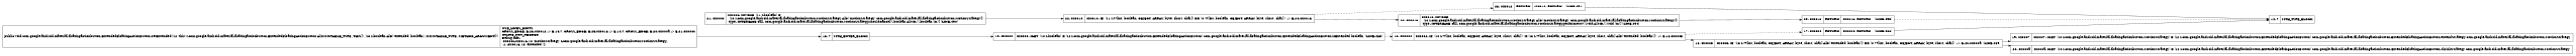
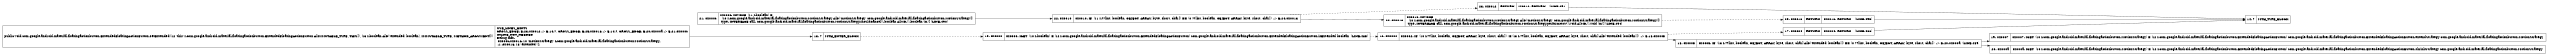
  digraph {
    rankdir=LR
    node [shape=record]
    n1 [label="{13\:\ ?|MTH_ENTER_BLOCK\l}"]
    n2 [label="{15\:\ 0x0000|0x0000: IGET  (r0 I:boolean) = (r2 I:com.google.android.material.floatingactionbutton.ExtendedFloatingActionButton) com.google.android.material.floatingactionbutton.ExtendedFloatingActionButton.isExtended boolean  (LINE:485)\l}"]
    n3 [label="{16\:\ 0x0002|0x0002: IF  (r0 I:??[int, boolean, OBJECT, ARRAY, byte, short, char]) != (r3 I:??[int, boolean, OBJECT, ARRAY, byte, short, char] A[D('extended' boolean)])  \-\> B:18:0x0005 \l}"]
    n4 [label="{17\:\ 0x0004|RETURN\l|0x0004: RETURN    (LINE:486)\l}"]
    n5 [label="{18\:\ 0x0005|0x0005: IF  (r3 I:??[int, boolean, OBJECT, ARRAY, byte, short, char] A[D('extended' boolean)]) == (0 ??[int, boolean, OBJECT, ARRAY, byte, short, char])  \-\> B:20:0x000a  (LINE:489)\l}"]
    n6 [label="{14\:\ ?|MTH_TYPE_BLOCK\l}"]
    n7 [label="{19\:\ 0x0007|0x0007: IGET  (r0 I:com.google.android.material.floatingactionbutton.MotionStrategy) = (r2 I:com.google.android.material.floatingactionbutton.ExtendedFloatingActionButton) com.google.android.material.floatingactionbutton.ExtendedFloatingActionButton.extendStrategy com.google.android.material.floatingactionbutton.MotionStrategy \l}"]
    n8 [label="{20\:\ 0x000a|0x000a: IGET  (r0 I:com.google.android.material.floatingactionbutton.MotionStrategy) = (r2 I:com.google.android.material.floatingactionbutton.ExtendedFloatingActionButton) com.google.android.material.floatingactionbutton.ExtendedFloatingActionButton.shrinkStrategy com.google.android.material.floatingactionbutton.MotionStrategy \l}"]
    n9 [label="{21\:\ 0x000c|0x200c: INVOKE  (r1 I:boolean) = \l  (r0 I:com.google.android.material.floatingactionbutton.MotionStrategy A[D('motionStrategy' com.google.android.material.floatingactionbutton.MotionStrategy)])\l type: INTERFACE call: com.google.android.material.floatingactionbutton.MotionStrategy.shouldCancel():boolean A[MD:():boolean (m)] (LINE:490)\l}"]
    n10 [label="{22\:\ 0x0010|0x0010: IF  (r1 I:??[int, boolean, OBJECT, ARRAY, byte, short, char]) == (0 ??[int, boolean, OBJECT, ARRAY, byte, short, char])  \-\> B:24:0x0013 \l}"]
    n11 [label="{23\:\ 0x0012|RETURN\l|1x0012: RETURN    (LINE:491)\l}"]
    n12 [label="{24\:\ 0x0013|0x0013: INVOKE  \l  (r0 I:com.google.android.material.floatingactionbutton.MotionStrategy A[D('motionStrategy' com.google.android.material.floatingactionbutton.MotionStrategy)])\l type: INTERFACE call: com.google.android.material.floatingactionbutton.MotionStrategy.performNow():void A[MD:():void (m)] (LINE:494)\l}"]
    n13 [label="{25\:\ 0x0016|RETURN\l|0x0016: RETURN    (LINE:495)\l}"]
    n14 [label="{public void com.google.android.material.floatingactionbutton.ExtendedFloatingActionButton.setExtended((r2 'this' I:com.google.android.material.floatingactionbutton.ExtendedFloatingActionButton A[IMMUTABLE_TYPE, THIS]), (r3 I:boolean A[D('extended' boolean), IMMUTABLE_TYPE, METHOD_ARGUMENT]))  | USE_LINES_HINTS\lCROSS_EDGE: B:23:0x0012 \-\> B:14:?, CROSS_EDGE: B:25:0x0016 \-\> B:14:?, CROSS_EDGE: B:20:0x000a \-\> B:21:0x000c\lINLINE_NOT_NEEDED\lDebug Info:\l  0x000c\-0x0016: r0 'motionStrategy' Lcom\/google\/android\/material\/floatingactionbutton\/MotionStrategy;\l  \-1 \-0x0016: r3 'extended' Z\l}"]
-   n1 -> n2
+   n1 -> n2 [style=dashed]
    n2 -> n3 [style=dashed]
    n3 -> n4 [style=dashed]
    n3 -> n5
    n4 -> n6
    n5 -> n7 [style=solid]
    n5 -> n8
    n9 -> n10
    n10 -> n11 [style=dashed]
    n10 -> n12
    n11 -> n6
-   n12 -> n13
-   n13 -> n6 [style=dashed]
+   n12 -> n13 [style=dashed]
+   n13 -> n6
    n14 -> n1
  }
